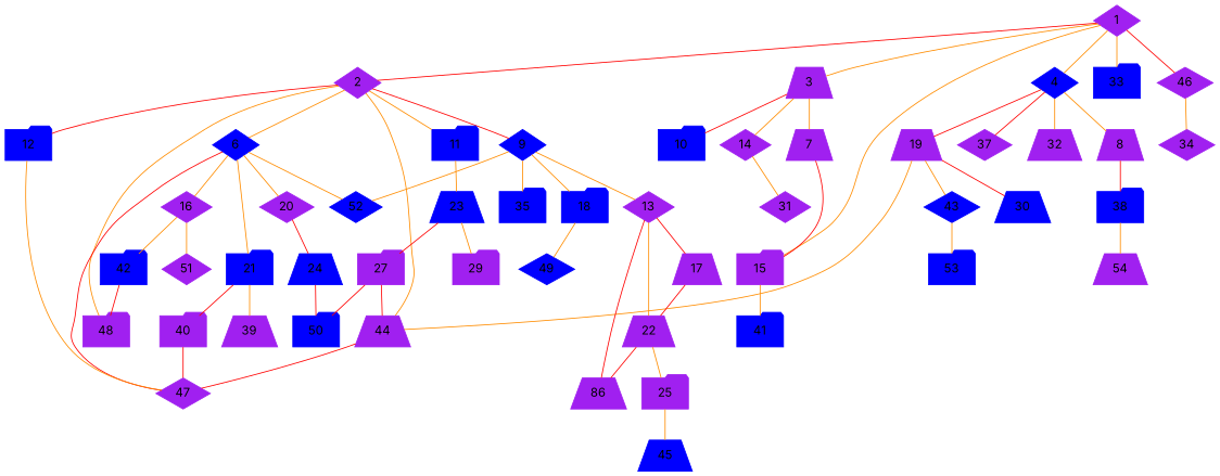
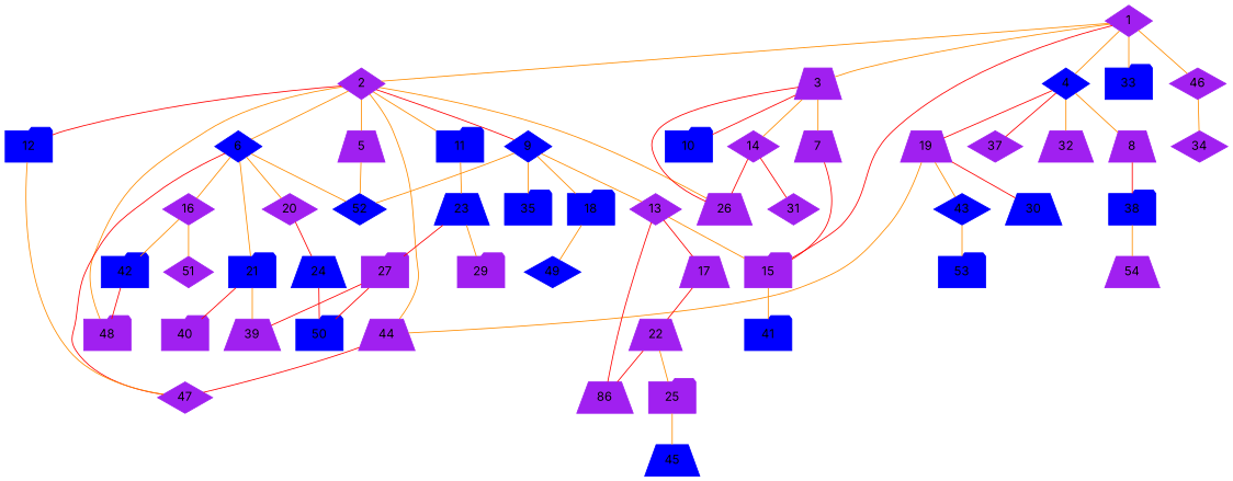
  graph {
    fontname=Inter
    node [color=purple fontname=Inter shape=diamond style=filled]
    edge [color=darkorange fontname=Inter weight=1.0]
    1
    2
    3 [shape=trapezium]
    4 [color=blue]
    15 [shape=folder]
    33 [color=blue shape=folder]
    46
+   5 [shape=trapezium]
    6 [color=blue]
    9 [color=blue]
    11 [color=blue shape=folder]
    12 [color=blue shape=folder]
+   26 [shape=trapezium]
    44 [shape=trapezium]
    48 [shape=folder]
    7 [shape=trapezium]
    10 [color=blue shape=folder]
    14
    8 [shape=trapezium]
    19 [shape=trapezium]
    32 [shape=trapezium]
    37
    41 [color=blue shape=folder]
    34
    52 [color=blue]
    16
    20
    21 [color=blue shape=folder]
    47
    13
    18 [color=blue shape=folder]
    35 [color=blue shape=folder]
    23 [color=blue shape=trapezium]
    31
    38 [color=blue shape=folder]
    30 [color=blue shape=trapezium]
    43 [color=blue]
    42 [color=blue shape=folder]
    51
    24 [color=blue shape=trapezium]
    39 [shape=trapezium]
    40 [shape=folder]
    54 [shape=trapezium]
    17 [shape=trapezium]
    n45 [label=86 shape=trapezium]
    49 [color=blue]
    27 [shape=folder]
    29 [shape=folder]
    22 [shape=trapezium]
    50 [color=blue shape=folder]
    25 [shape=folder]
    53 [color=blue shape=folder]
    45 [color=blue shape=trapezium]
-   1 -- 2 [color=red]
+   1 -- 2
    1 -- 3
    1 -- 4
-   1 -- 15
+   1 -- 15 [color=red]
    1 -- 33 [weight=4.0]
-   1 -- 46 [color=red]
+   1 -- 46
+   2 -- 5 [weight=5.0]
    2 -- 6
    2 -- 9 [color=red]
    2 -- 11
    2 -- 12 [color=red weight=2.0]
+   2 -- 26
    2 -- 44
    2 -- 48
+   3 -- 26 [color=red]
    3 -- 7 [weight=8.0]
    3 -- 10 [color=red]
    3 -- 14
    4 -- 8 [weight=4.0]
    4 -- 19 [color=red]
    4 -- 32
    4 -- 37 [color=red]
    15 -- 41
    46 -- 34
+   5 -- 52
    6 -- 52
    6 -- 16 [weight=2.0]
    6 -- 20
    6 -- 21
    6 -- 47 [color=red]
    9 -- 52
    9 -- 13
    9 -- 18
    9 -- 35 [weight=4.0]
    11 -- 23
    12 -- 47
    44 -- 47 [color=red weight=2.0]
    7 -- 15 [color=red]
-   14 -- 31
+   14 -- 26 [color=red weight=4.0]
+   14 -- 31 [color=red]
    8 -- 38 [color=red]
    19 -- 44
    19 -- 30 [color=red]
    19 -- 43
    16 -- 42
    16 -- 51
    20 -- 24 [color=red]
    21 -- 39 [weight=4.0]
    21 -- 40 [color=red]
-   13 -- 22 [weight=5.0]
+   13 -- 15 [weight=5.0]
    13 -- 17 [color=red]
    13 -- n45 [color=red]
    18 -- 49
    23 -- 27 [color=red]
    23 -- 29
    38 -- 54
    43 -- 53
    42 -- 48 [color=red]
    24 -- 50 [color=red]
-   40 -- 47 [color=red]
    17 -- 22 [color=red]
-   27 -- 44 [color=red]
+   27 -- 39 [color=red]
    27 -- 50 [color=red]
    22 -- n45 [color=red]
    22 -- 25
    25 -- 45
  }
